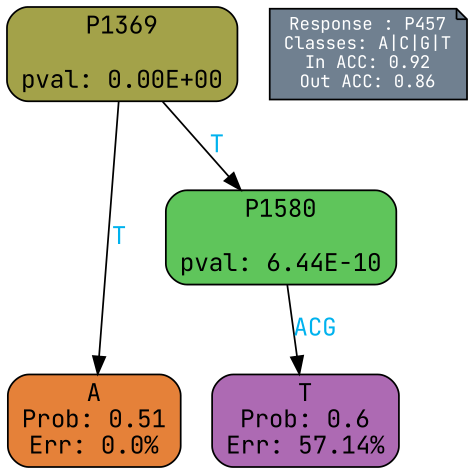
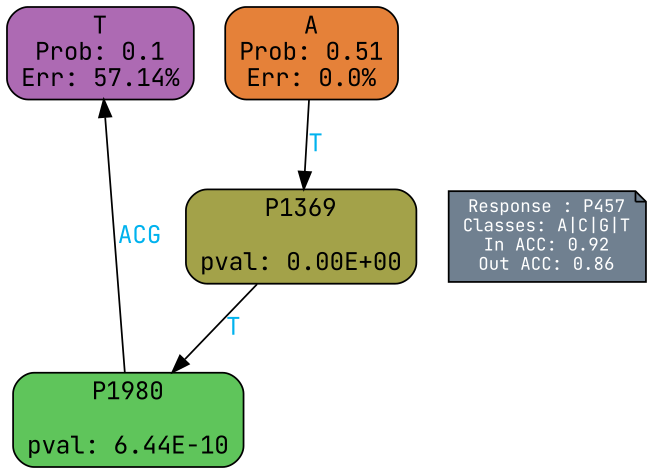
  digraph {
    fontname="JetBrains Mono"
    ranksep=equally
    splines=polylines
    node [color=black fontname="JetBrains Mono" shape=box style="filled, rounded"]
    edge [fontcolor=deepskyblue2 fontname="JetBrains Mono"]
-   n1 [fillcolor="#ad6ab3" label="T\nProb: 0.6\nErr: 57.14%"]
+   n1 [fillcolor="#ad6ab3" label="T\nProb: 0.1\nErr: 57.14%"]
    n2 [fillcolor="#e58139" label="A\nProb: 0.51\nErr: 0.0%"]
    n3 [align=left fillcolor=slategray fontcolor=white fontsize=10 label="Response : P457\nClasses: A|C|G|T\nIn ACC: 0.92\nOut ACC: 0.86\n" shape=note style=filled]
    n4 [fillcolor="#a3a249" label="P1369\n\npval: 0.00E+00"]
-   n5 [fillcolor="#5fc55b" label="P1580\n\npval: 6.44E-10"]
+   n5 [fillcolor="#5fc55b" label="P1980\n\npval: 6.44E-10"]
    subgraph sub_1 {
      rank=same
      n1
      n2
    }
    subgraph sub_2 {
      rank=same
      n3
      n4
    }
-   n4 -> n2 [label=T]
+   n2 -> n4 [label=T]
    n4 -> n5 [label=T]
    n5 -> n1 [label=ACG]
  }
